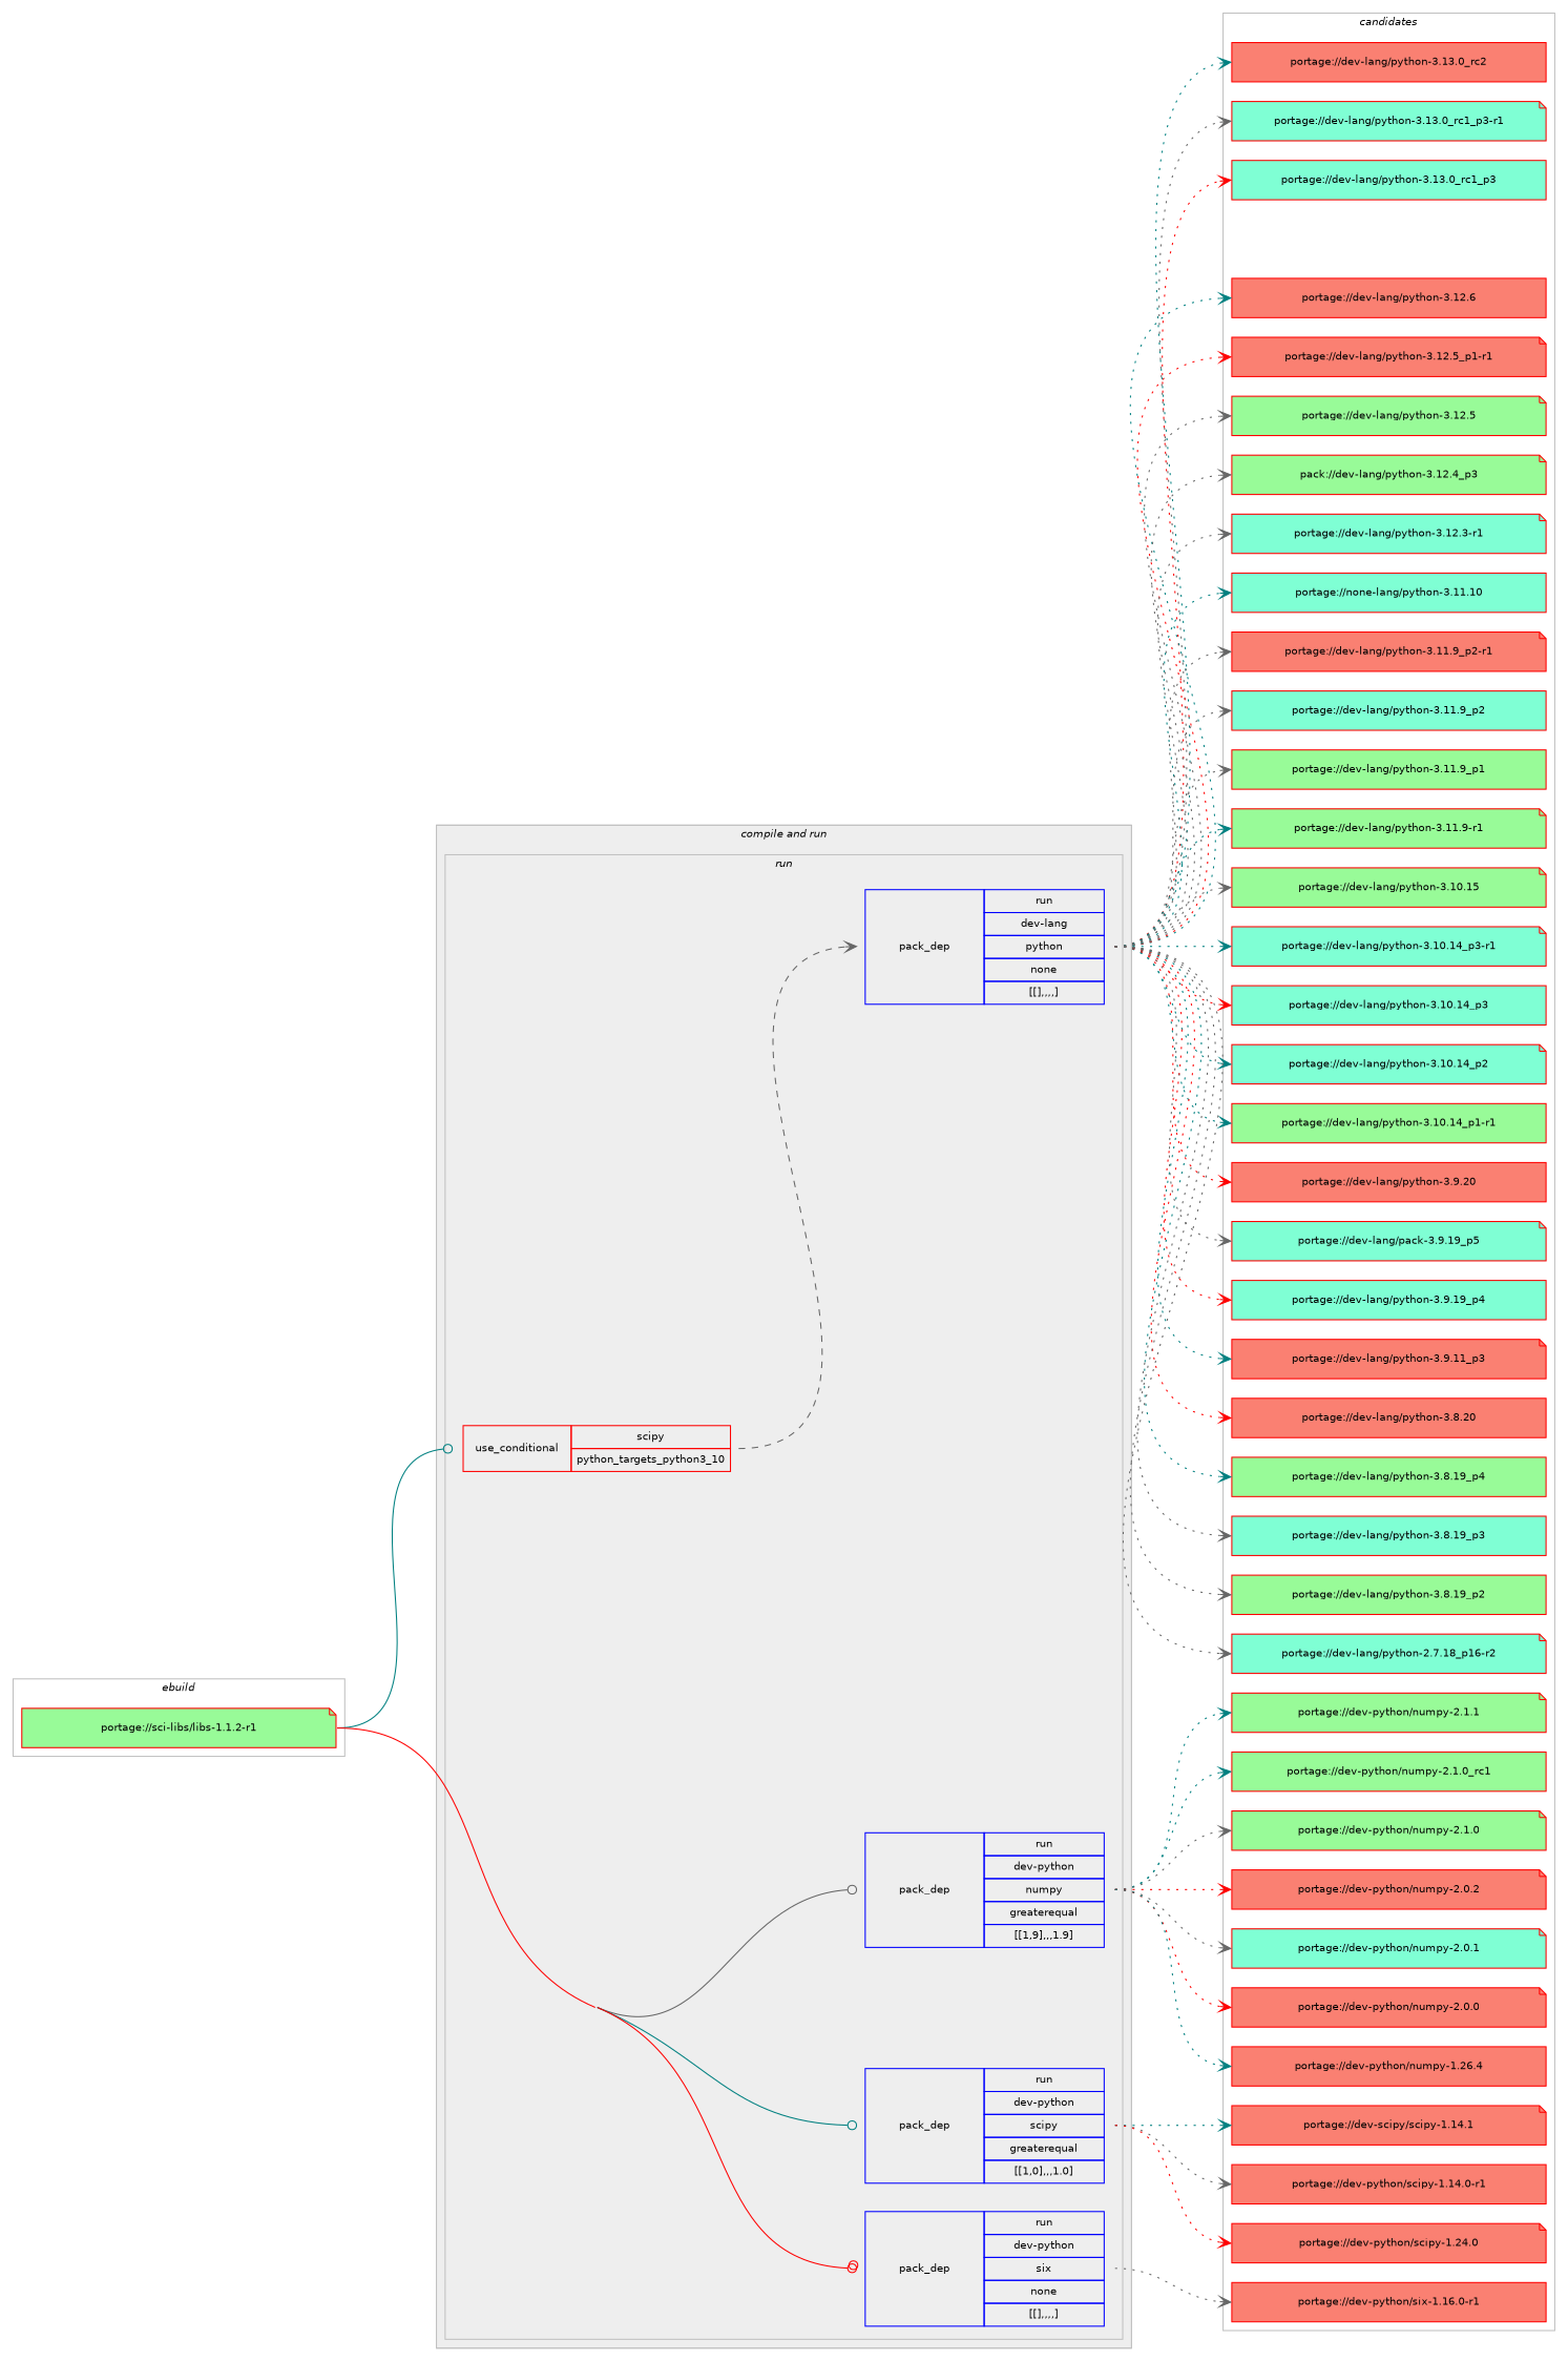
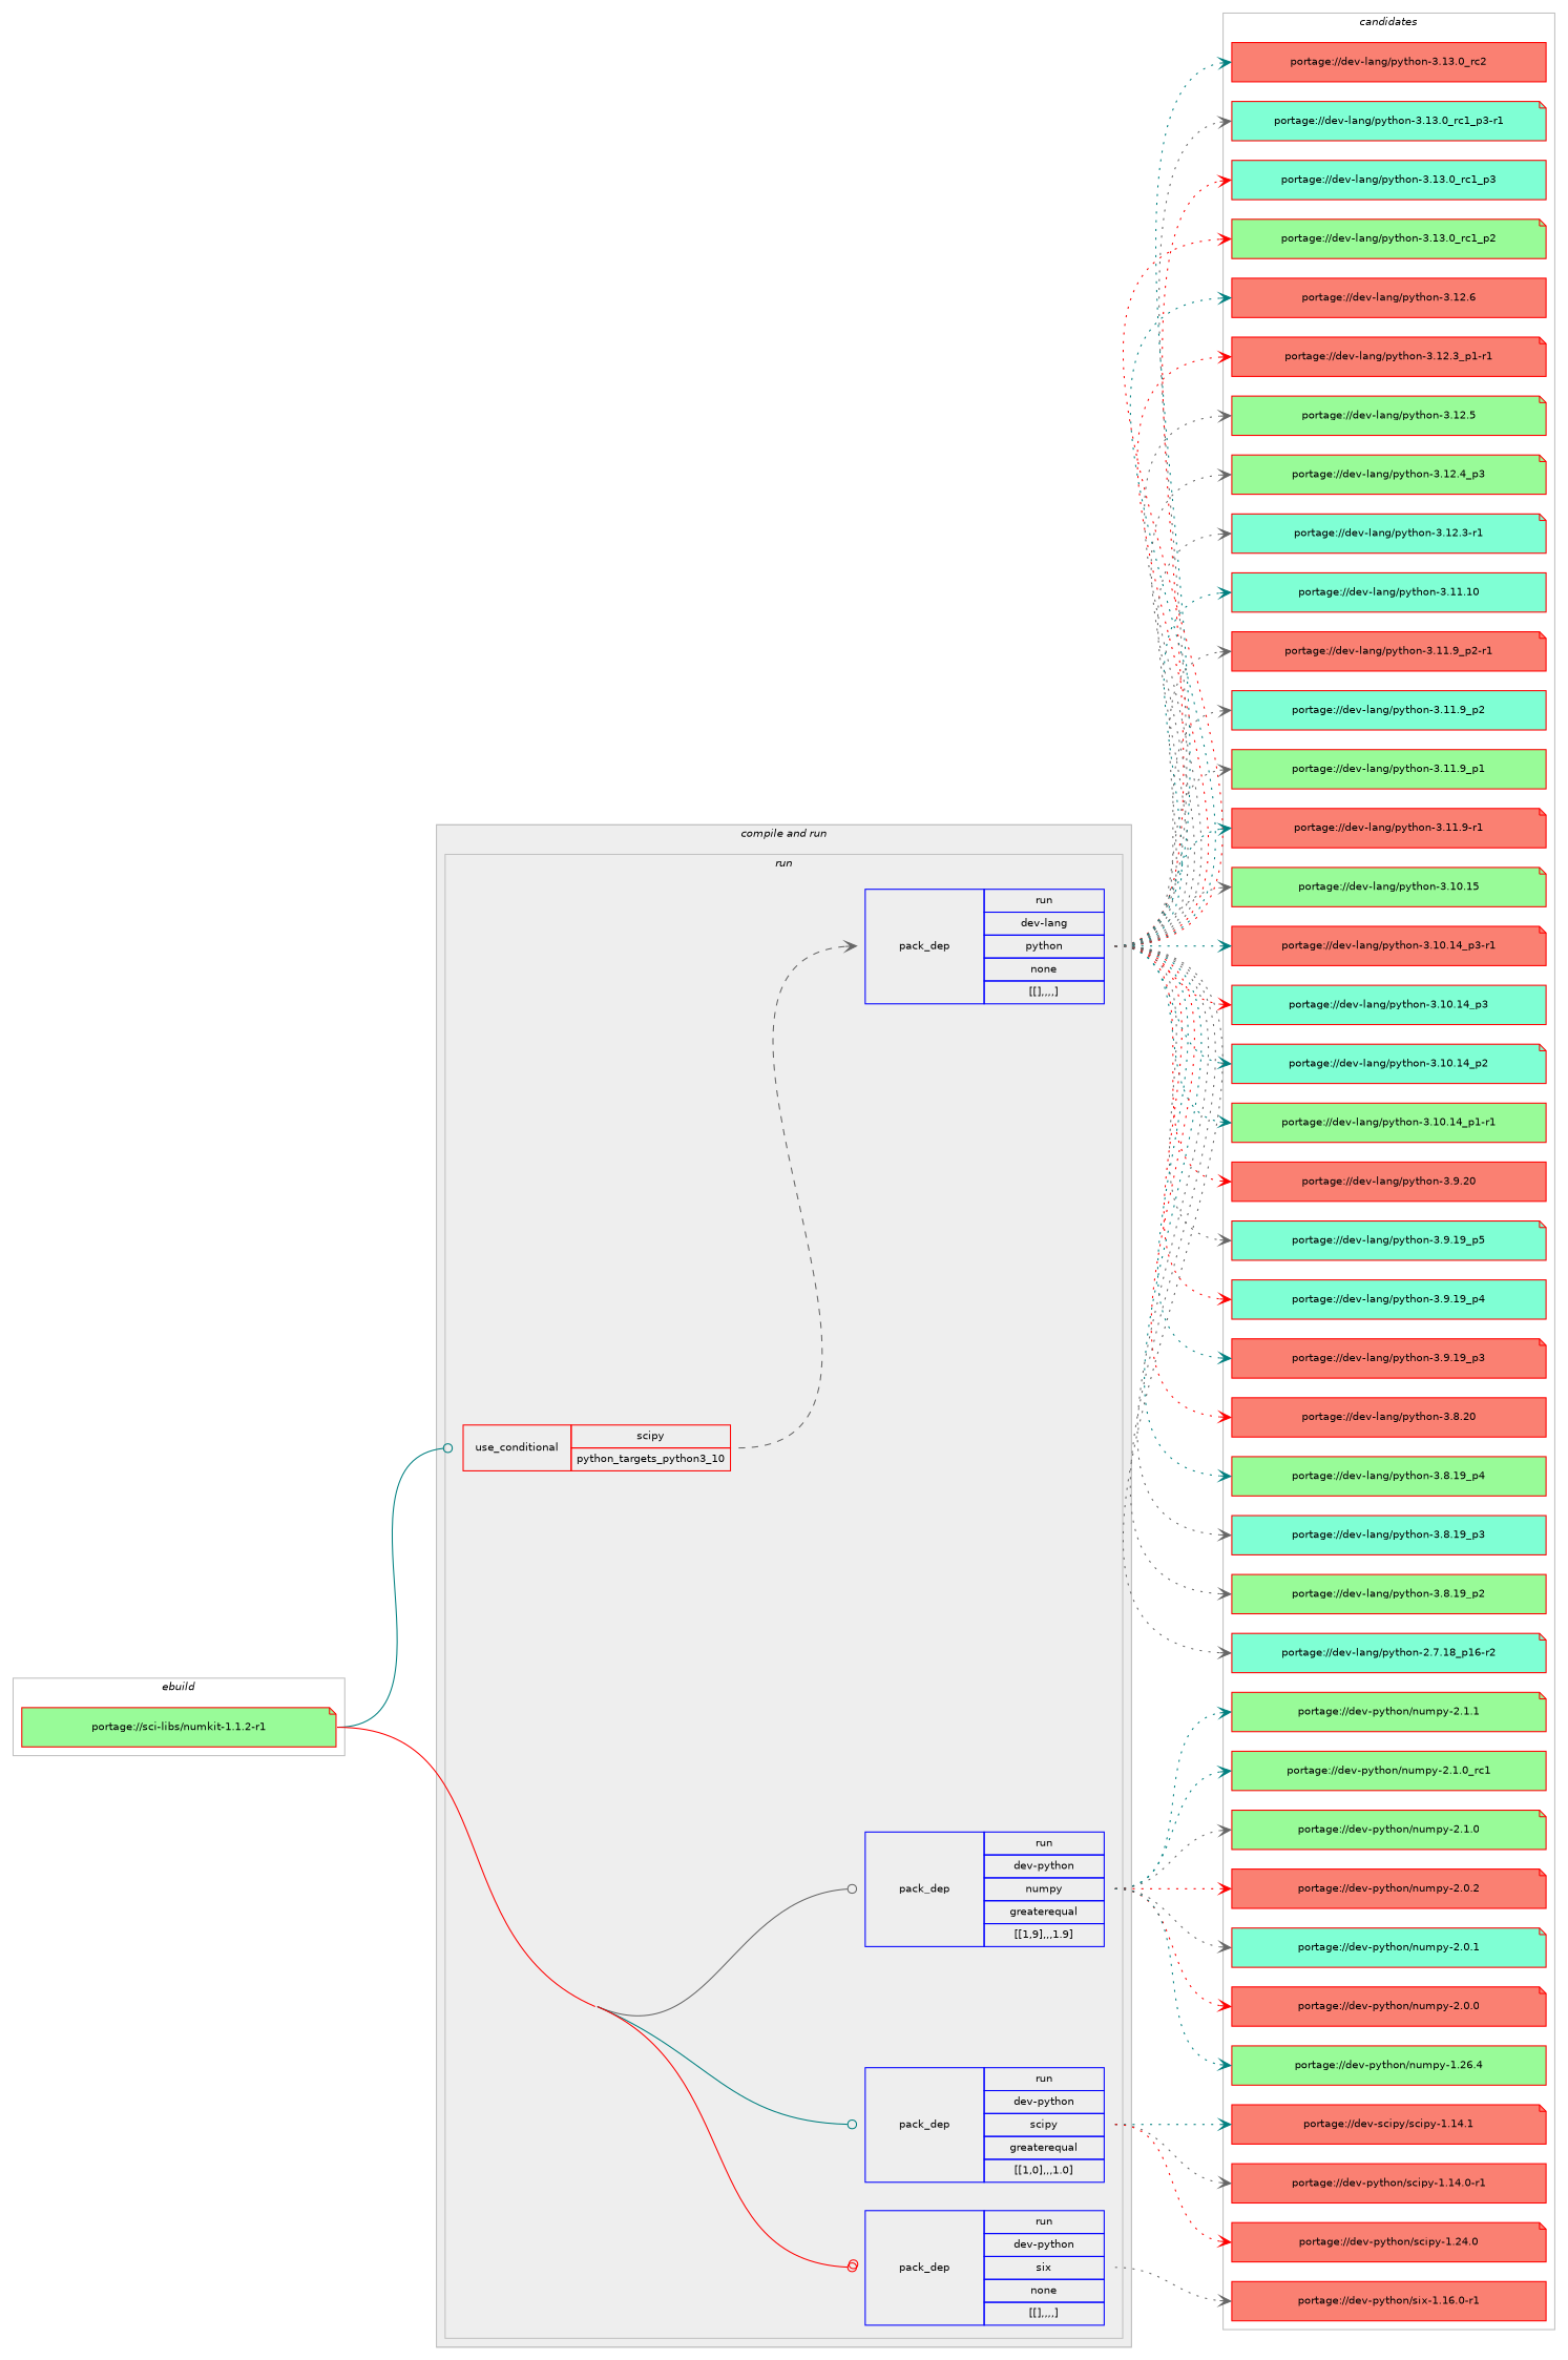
  digraph {
    compound=true
    concentrate=true
    fontname=Helvetica
    fontsize=10
    newrank=true
    rankdir=LR
    ranksep=1.5
    node [color=red fillcolor=salmon fontname=Helvetica fontsize=10 shape=note style=filled]
    edge [arrowhead=vee color=gray40 headport=w style=dotted tailport=e weight=100]
-   n1 [fillcolor=palegreen label="portage://sci-libs/libs-1.1.2-r1" width=4]
+   n1 [fillcolor=palegreen label="portage://sci-libs/numkit-1.1.2-r1" width=4]
    n2 [color=blue label=<<TABLE BORDER="0" CELLBORDER="1" CELLSPACING="0" CELLPADDING="4" WIDTH="220"><TR><TD ROWSPAN="6" CELLPADDING="30">pack_dep</TD></TR><TR><TD WIDTH="110">run</TD></TR><TR><TD>dev-lang</TD></TR><TR><TD>python</TD></TR><TR><TD>none</TD></TR><TR><TD>[[],,,,]</TD></TR></TABLE>> shape=none fillcolor="" style=""]
    n3 [label=<<TABLE BORDER="0" CELLBORDER="1" CELLSPACING="0" CELLPADDING="4"><TR><TD ROWSPAN="3" CELLPADDING="10">use_conditional</TD></TR><TR><TD>scipy</TD></TR><TR><TD>python_targets_python3_10</TD></TR></TABLE>> shape=none fillcolor="" style=""]
    n4 [color=blue label=<<TABLE BORDER="0" CELLBORDER="1" CELLSPACING="0" CELLPADDING="4" WIDTH="220"><TR><TD ROWSPAN="6" CELLPADDING="30">pack_dep</TD></TR><TR><TD WIDTH="110">run</TD></TR><TR><TD>dev-python</TD></TR><TR><TD>numpy</TD></TR><TR><TD>greaterequal</TD></TR><TR><TD>[[1,9],,,1.9]</TD></TR></TABLE>> shape=none fillcolor="" style=""]
    n5 [color=blue label=<<TABLE BORDER="0" CELLBORDER="1" CELLSPACING="0" CELLPADDING="4" WIDTH="220"><TR><TD ROWSPAN="6" CELLPADDING="30">pack_dep</TD></TR><TR><TD WIDTH="110">run</TD></TR><TR><TD>dev-python</TD></TR><TR><TD>scipy</TD></TR><TR><TD>greaterequal</TD></TR><TR><TD>[[1,0],,,1.0]</TD></TR></TABLE>> shape=none fillcolor="" style=""]
    n6 [color=blue label=<<TABLE BORDER="0" CELLBORDER="1" CELLSPACING="0" CELLPADDING="4" WIDTH="220"><TR><TD ROWSPAN="6" CELLPADDING="30">pack_dep</TD></TR><TR><TD WIDTH="110">run</TD></TR><TR><TD>dev-python</TD></TR><TR><TD>six</TD></TR><TR><TD>none</TD></TR><TR><TD>[[],,,,]</TD></TR></TABLE>> shape=none fillcolor="" style=""]
    n7 [label="portage://dev-lang/python-3.13.0_rc2" shape=box width=4]
    n8 [fillcolor=aquamarine label="portage://dev-lang/python-3.13.0_rc1_p3-r1" width=4]
    n9 [fillcolor=aquamarine label="portage://dev-lang/python-3.13.0_rc1_p3" shape=box width=4]
+   n10 [fillcolor=palegreen label="portage://dev-lang/python-3.13.0_rc1_p2" width=4]
    n11 [label="portage://dev-lang/python-3.12.6" shape=box width=4]
-   n12 [label="portage://dev-lang/python-3.12.5_p1-r1" width=4]
+   n12 [label="portage://dev-lang/python-3.12.3_p1-r1" width=4]
    n13 [fillcolor=palegreen label="portage://dev-lang/python-3.12.5" width=4]
-   n14 [fillcolor=palegreen label="pack://dev-lang/python-3.12.4_p3" width=4]
+   n14 [fillcolor=palegreen label="portage://dev-lang/python-3.12.4_p3" width=4]
    n15 [fillcolor=aquamarine label="portage://dev-lang/python-3.12.3-r1" width=4]
-   n16 [fillcolor=aquamarine label="portage://none-lang/python-3.11.10" shape=box width=4]
+   n16 [fillcolor=aquamarine label="portage://dev-lang/python-3.11.10" shape=box width=4]
    n17 [label="portage://dev-lang/python-3.11.9_p2-r1" width=4]
    n18 [fillcolor=aquamarine label="portage://dev-lang/python-3.11.9_p2" shape=box width=4]
    n19 [fillcolor=palegreen label="portage://dev-lang/python-3.11.9_p1" shape=box width=4]
-   n20 [fillcolor=palegreen label="portage://dev-lang/python-3.11.9-r1" width=4]
+   n20 [label="portage://dev-lang/python-3.11.9-r1" width=4]
    n21 [fillcolor=palegreen label="portage://dev-lang/python-3.10.15" width=4]
-   n22 [fillcolor=aquamarine label="portage://dev-lang/python-3.10.14_p3-r1" width=4]
+   n22 [label="portage://dev-lang/python-3.10.14_p3-r1" width=4]
    n23 [fillcolor=aquamarine label="portage://dev-lang/python-3.10.14_p3" shape=box width=4]
    n24 [fillcolor=aquamarine label="portage://dev-lang/python-3.10.14_p2" width=4]
    n25 [fillcolor=palegreen label="portage://dev-lang/python-3.10.14_p1-r1" shape=box width=4]
    n26 [label="portage://dev-lang/python-3.9.20" shape=box width=4]
-   n27 [fillcolor=aquamarine label="portage://dev-lang/pack-3.9.19_p5" width=4]
+   n27 [fillcolor=aquamarine label="portage://dev-lang/python-3.9.19_p5" width=4]
    n28 [fillcolor=aquamarine label="portage://dev-lang/python-3.9.19_p4" shape=box width=4]
-   n29 [label="portage://dev-lang/python-3.9.11_p3" width=4]
+   n29 [label="portage://dev-lang/python-3.9.19_p3" width=4]
    n30 [label="portage://dev-lang/python-3.8.20" shape=box width=4]
    n31 [fillcolor=palegreen label="portage://dev-lang/python-3.8.19_p4" shape=box width=4]
    n32 [fillcolor=aquamarine label="portage://dev-lang/python-3.8.19_p3" shape=box width=4]
    n33 [fillcolor=palegreen label="portage://dev-lang/python-3.8.19_p2" shape=box width=4]
    n34 [fillcolor=aquamarine label="portage://dev-lang/python-2.7.18_p16-r2" width=4]
    n35 [fillcolor=palegreen label="portage://dev-python/numpy-2.1.1" width=4]
    n36 [fillcolor=palegreen label="portage://dev-python/numpy-2.1.0_rc1" shape=box width=4]
    n37 [fillcolor=palegreen label="portage://dev-python/numpy-2.1.0" width=4]
    n38 [label="portage://dev-python/numpy-2.0.2" width=4]
    n39 [fillcolor=aquamarine label="portage://dev-python/numpy-2.0.1" width=4]
    n40 [label="portage://dev-python/numpy-2.0.0" width=4]
-   n41 [label="portage://dev-python/numpy-1.26.4" shape=box width=4]
+   n41 [fillcolor=palegreen label="portage://dev-python/numpy-1.26.4" shape=box width=4]
    n42 [label="portage://dev-scipy/scipy-1.14.1" width=4]
    n43 [label="portage://dev-python/scipy-1.14.0-r1" shape=box width=4]
    n44 [label="portage://dev-python/scipy-1.24.0" width=4]
    n45 [label="portage://dev-python/six-1.16.0-r1" shape=box width=4]
    subgraph cluster_1 {
      color=gray
      label=<<i>dependencies</i>>
      subgraph cluster_2 {
        color=gray
        fillcolor="#eeeeee"
        label=<<i>compile</i>>
        style=filled
      }
      subgraph cluster_3 {
        color=gray
        fillcolor="#eeeeee"
        label=<<i>compile and run</i>>
        style=filled
      }
      subgraph cluster_4 {
        color=gray
        fillcolor="#eeeeee"
        label=<<i>run</i>>
        style=filled
        subgraph sub_5 {
          color=gray
          fillcolor="#eeeeee"
          label=<<i>run</i>>
          style=filled
          n3
          subgraph sub_6 {
            color=gray
            fillcolor="#eeeeee"
            label=<<i>run</i>>
            style=filled
            n2
          }
        }
        subgraph sub_7 {
          color=gray
          fillcolor="#eeeeee"
          label=<<i>run</i>>
          style=filled
          n4
        }
        subgraph sub_8 {
          color=gray
          fillcolor="#eeeeee"
          label=<<i>run</i>>
          style=filled
          n5
        }
        subgraph sub_9 {
          color=gray
          fillcolor="#eeeeee"
          label=<<i>run</i>>
          style=filled
          n6
        }
      }
    }
    subgraph cluster_10 {
      color=gray
      label=<<i>ebuild</i>>
      n1
    }
    subgraph cluster_11 {
      color=gray
      label=<<i>candidates</i>>
      rank=same
      subgraph sub_12 {
        color=black
        label=<<i>candidates</i>>
        nodesep=1
        rank=same
        n7
        n8
        n9
+       n10
        n11
        n12
        n13
        n14
        n15
        n16
        n17
        n18
        n19
        n20
        n21
        n22
        n23
        n24
        n25
        n26
        n27
        n28
        n29
        n30
        n31
        n32
        n33
        n34
      }
      subgraph sub_13 {
        color=black
        label=<<i>candidates</i>>
        nodesep=1
        rank=same
        n35
        n36
        n37
        n38
        n39
        n40
        n41
      }
      subgraph sub_14 {
        color=black
        label=<<i>candidates</i>>
        nodesep=1
        rank=same
        n42
        n43
        n44
      }
      subgraph sub_15 {
        color=black
        label=<<i>candidates</i>>
        nodesep=1
        rank=same
        n45
      }
    }
    n1 -> n3 [arrowhead=odot color=teal style=solid weight=20]
    n1 -> n4 [arrowhead=odot style=solid weight=20]
    n1 -> n5 [arrowhead=odot color=teal style=solid weight=20]
    n1 -> n6 [arrowhead=odot color=red style=solid weight=20]
    n2 -> n7 [color=teal]
    n2 -> n8
    n2 -> n9 [color=red]
+   n2 -> n10 [color=red]
    n2 -> n11 [color=teal]
    n2 -> n12 [color=red]
    n2 -> n13
    n2 -> n14
    n2 -> n15
    n2 -> n16 [color=teal]
    n2 -> n17
    n2 -> n18
    n2 -> n19
    n2 -> n20 [color=teal]
    n2 -> n21
    n2 -> n22 [color=teal]
    n2 -> n23 [color=red]
    n2 -> n24 [color=teal]
    n2 -> n25 [color=teal]
    n2 -> n26 [color=red]
    n2 -> n27
    n2 -> n28 [color=red]
    n2 -> n29 [color=teal]
    n2 -> n30 [color=red]
    n2 -> n31 [color=teal]
    n2 -> n32
    n2 -> n33
    n2 -> n34
    n3 -> n2 [style=dashed weight=20]
    n4 -> n35 [color=teal]
    n4 -> n36 [color=teal]
    n4 -> n37
    n4 -> n38 [color=red]
    n4 -> n39
    n4 -> n40 [color=red]
    n4 -> n41 [color=teal]
    n5 -> n42 [color=teal]
    n5 -> n43
    n5 -> n44 [color=red]
    n6 -> n45
  }
